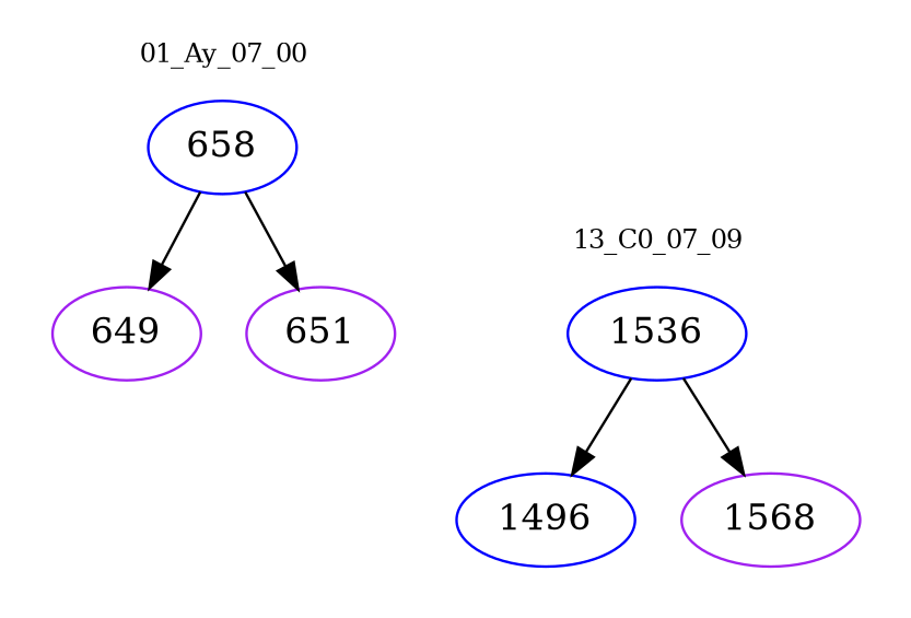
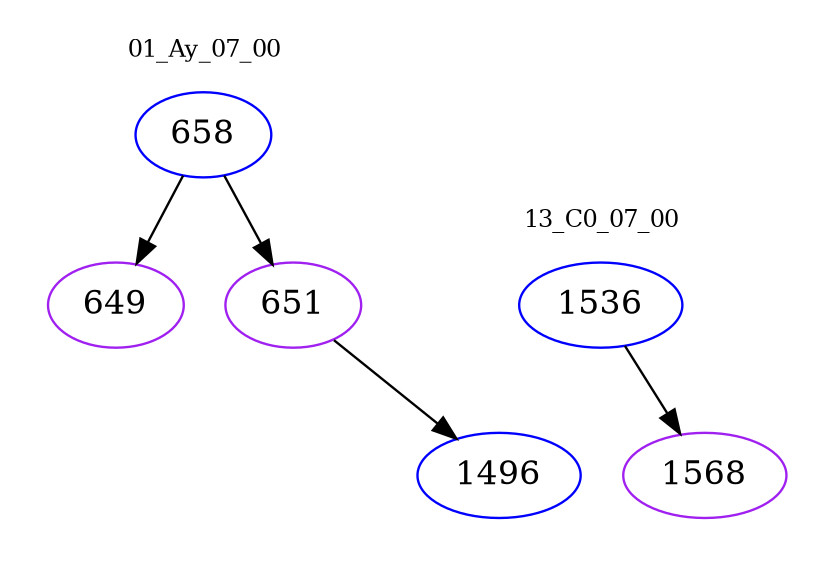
  digraph {
    node [color=blue]
    edge [color=black]
    n1 [label=658]
    n2 [color=purple label=649]
    n3 [color=purple label=651]
    n4 [label=1536]
    n5 [label=1496]
    n6 [color=purple label=1568]
    subgraph cluster_1 {
      color=white
      fontsize=10
      label="01_Ay_07_00"
      n1
      n2
      n3
    }
    subgraph cluster_2 {
      color=white
      fontsize=10
-     label="13_C0_07_09"
+     label="13_C0_07_00"
      n4
      n5
      n6
    }
    n1 -> n2
    n1 -> n3
-   n4 -> n5
+   n3 -> n5
    n4 -> n6
  }
